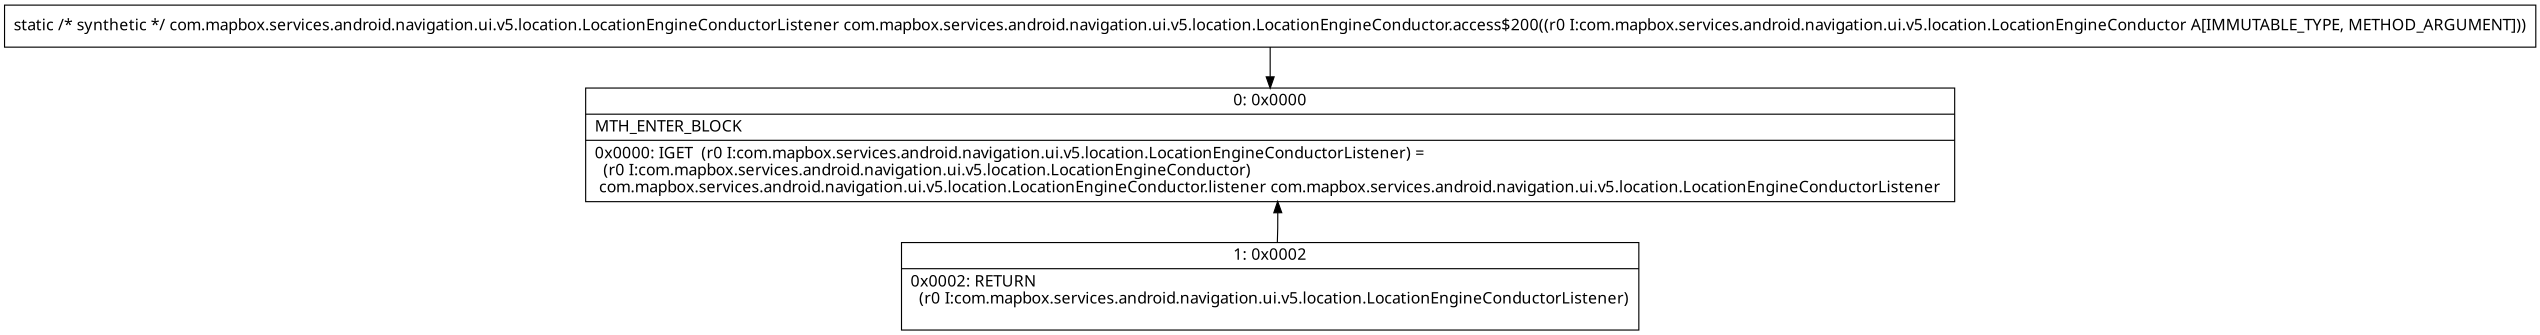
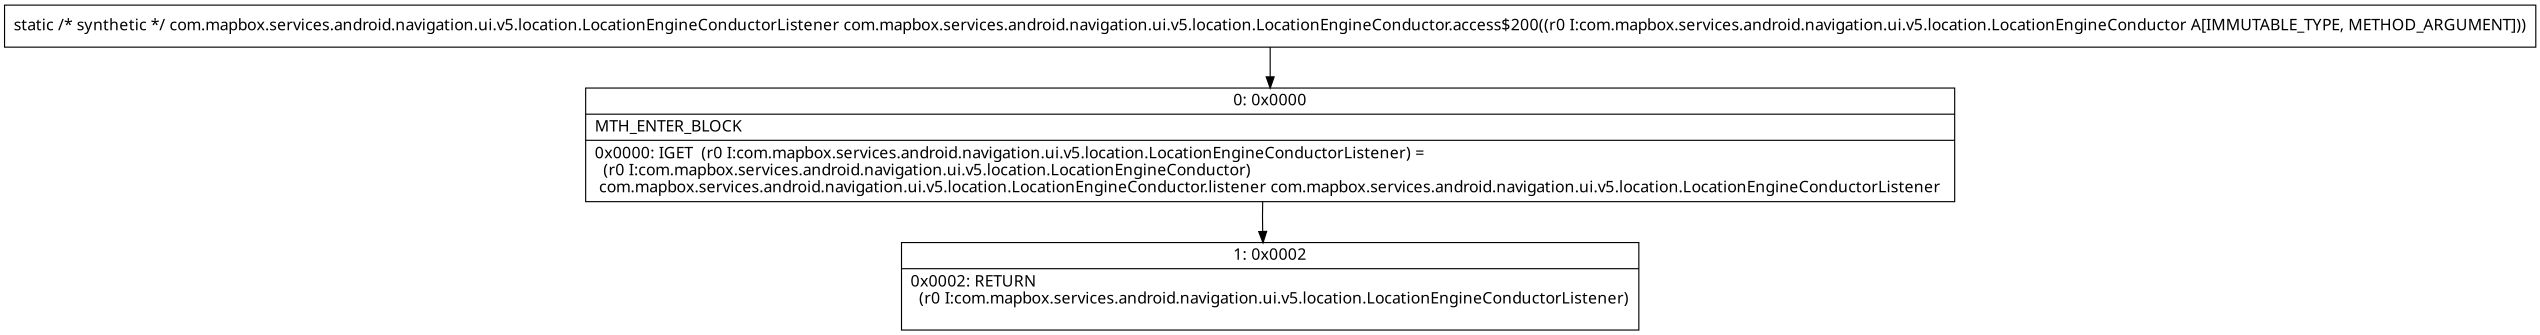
  digraph {
    fontname="Noto Sans"
    node [shape=record fontname="Noto Sans"]
    edge [fontname="Noto Sans"]
    n1 [label="{0\:\ 0x0000|MTH_ENTER_BLOCK\l|0x0000: IGET  (r0 I:com.mapbox.services.android.navigation.ui.v5.location.LocationEngineConductorListener) = \l  (r0 I:com.mapbox.services.android.navigation.ui.v5.location.LocationEngineConductor)\l com.mapbox.services.android.navigation.ui.v5.location.LocationEngineConductor.listener com.mapbox.services.android.navigation.ui.v5.location.LocationEngineConductorListener \l}"]
    n2 [label="{1\:\ 0x0002|0x0002: RETURN  \l  (r0 I:com.mapbox.services.android.navigation.ui.v5.location.LocationEngineConductorListener)\l \l}"]
    n3 [label="{static \/* synthetic *\/ com.mapbox.services.android.navigation.ui.v5.location.LocationEngineConductorListener com.mapbox.services.android.navigation.ui.v5.location.LocationEngineConductor.access$200((r0 I:com.mapbox.services.android.navigation.ui.v5.location.LocationEngineConductor A[IMMUTABLE_TYPE, METHOD_ARGUMENT])) }"]
-   n2 -> n1
+   n1 -> n2
    n3 -> n1
  }
